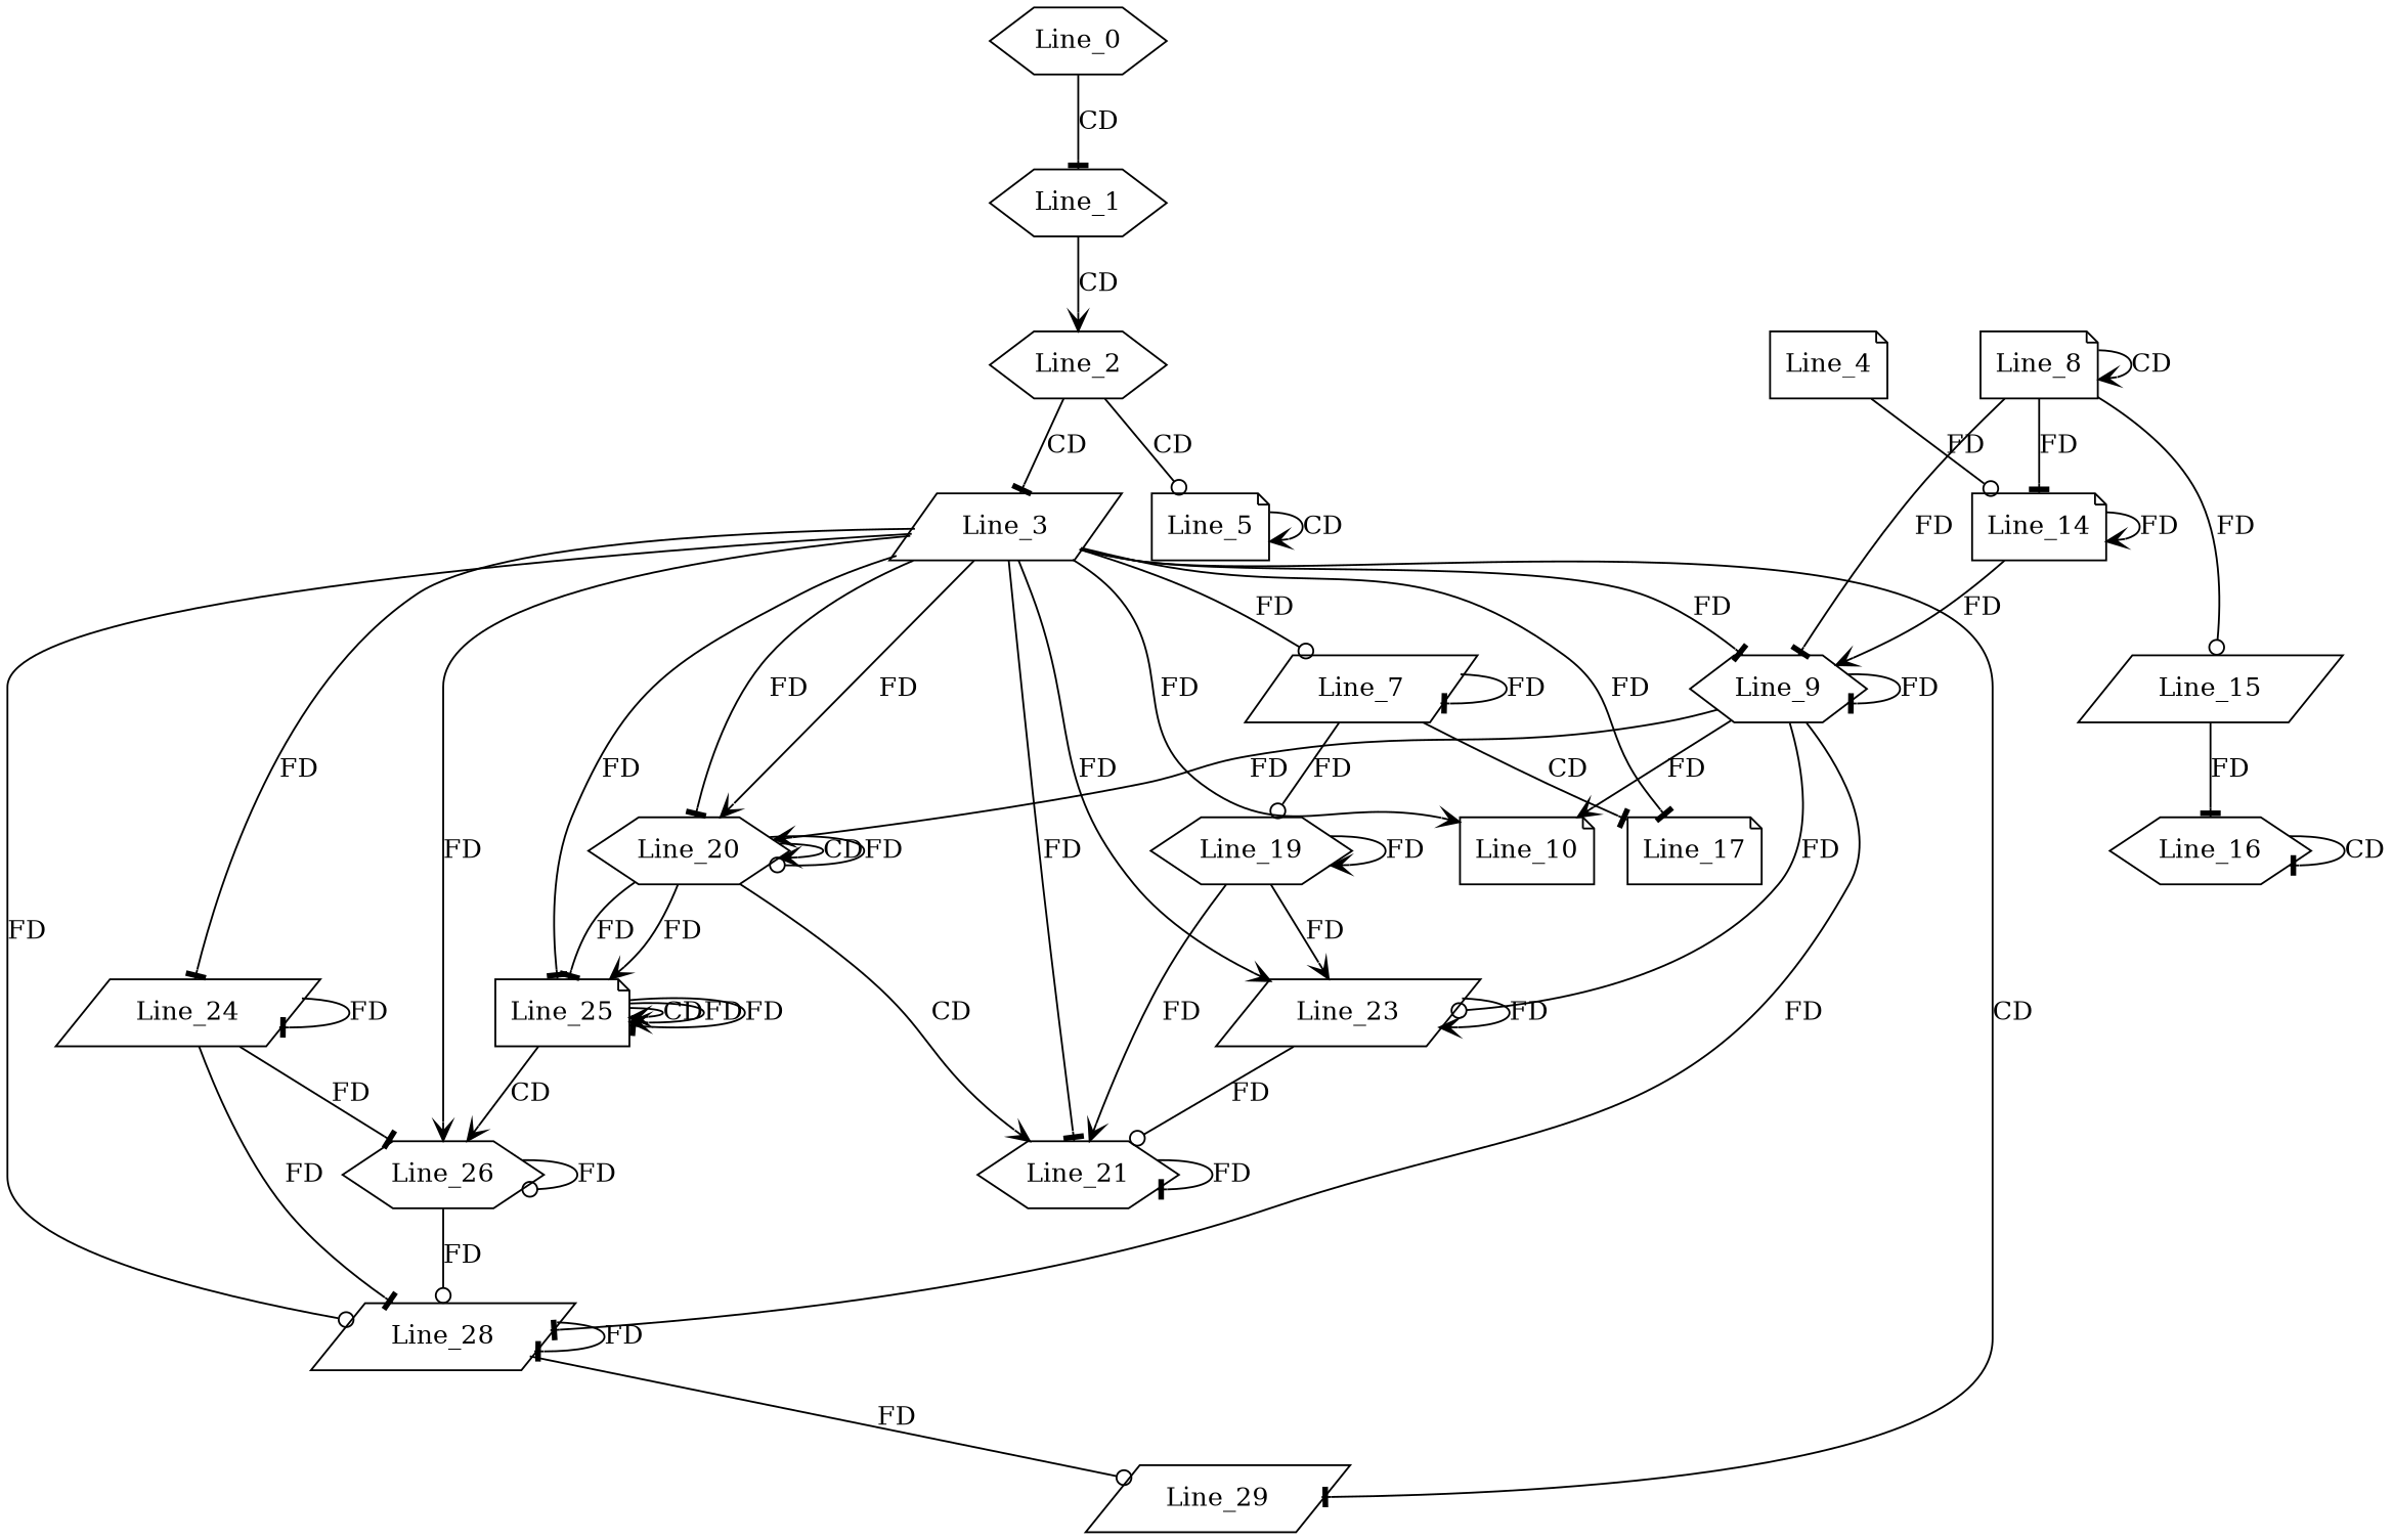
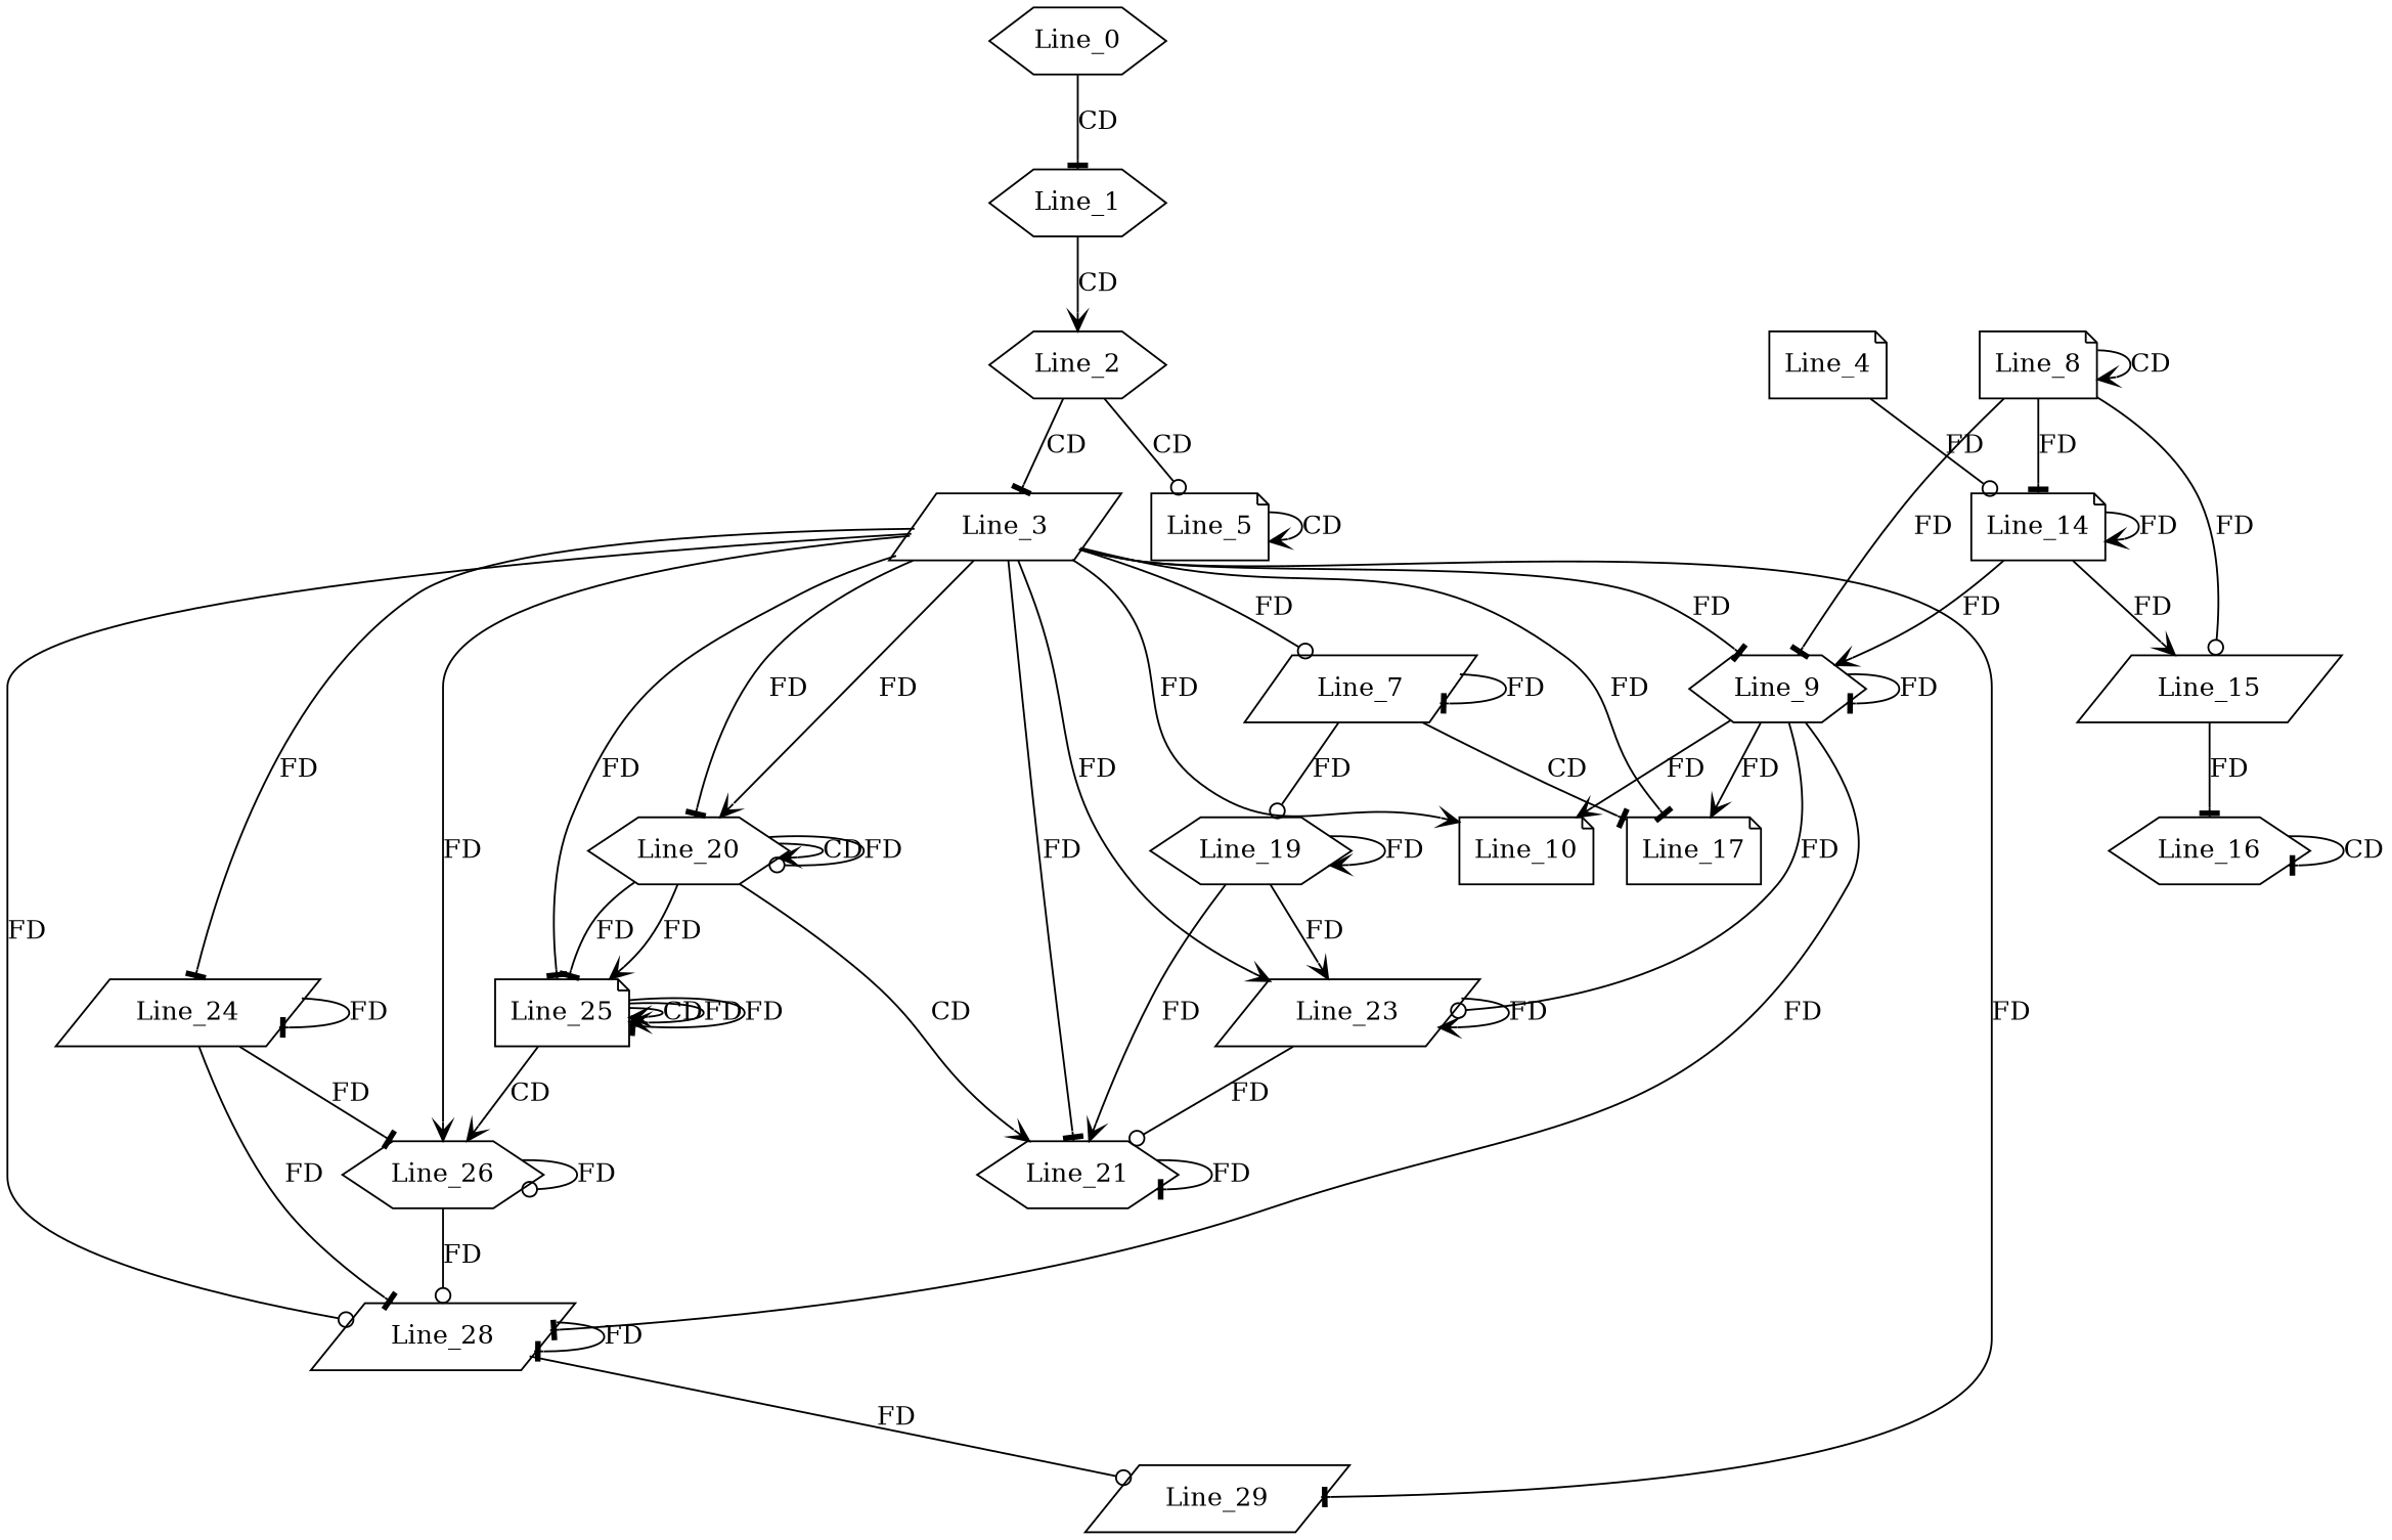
  digraph {
    node [shape=hexagon]
    edge [arrowhead=tee]
    Line_0
    Line_1
    Line_2
    Line_3 [shape=parallelogram]
    Line_5 [shape=note]
    Line_7 [shape=parallelogram]
    Line_9
    Line_10 [shape=note]
    Line_17 [shape=note]
    Line_20
    Line_21
    Line_23 [shape=parallelogram]
    Line_24 [shape=parallelogram]
    Line_25 [shape=note]
    Line_26
    Line_28 [shape=parallelogram]
    Line_29 [shape=parallelogram]
    Line_4 [shape=note]
    Line_14 [shape=note]
    Line_19
    Line_8 [shape=note]
    Line_15 [shape=parallelogram]
    Line_16
    Line_0 -> Line_1 [label=CD]
    Line_1 -> Line_2 [arrowhead=vee label=CD]
    Line_2 -> Line_3 [label=CD]
    Line_2 -> Line_5 [arrowhead=odot label=CD]
    Line_3 -> Line_7 [arrowhead=odot label=FD]
    Line_3 -> Line_9 [label=FD]
    Line_3 -> Line_10 [arrowhead=vee label=FD]
    Line_3 -> Line_17 [label=FD]
    Line_3 -> Line_20 [arrowhead=vee label=FD]
    Line_3 -> Line_20 [label=FD]
    Line_3 -> Line_21 [label=FD]
    Line_3 -> Line_23 [arrowhead=vee label=FD]
    Line_3 -> Line_24 [label=FD]
    Line_3 -> Line_25 [label=FD]
    Line_3 -> Line_26 [arrowhead=vee label=FD]
    Line_3 -> Line_28 [arrowhead=odot label=FD]
-   Line_3 -> Line_29 [label=CD]
+   Line_3 -> Line_29 [label=FD]
    Line_5 -> Line_5 [arrowhead=vee label=CD]
    Line_7 -> Line_7 [label=FD]
    Line_7 -> Line_17 [label=CD]
    Line_7 -> Line_19 [arrowhead=odot label=FD]
    Line_9 -> Line_9 [label=FD]
    Line_9 -> Line_10 [arrowhead=vee label=FD]
-   Line_9 -> Line_20 [arrowhead=vee label=FD]
+   Line_9 -> Line_17 [arrowhead=vee label=FD]
    Line_9 -> Line_23 [arrowhead=odot label=FD]
    Line_9 -> Line_28 [label=FD]
    Line_20 -> Line_20 [arrowhead=vee label=CD]
    Line_20 -> Line_20 [arrowhead=odot label=FD]
    Line_20 -> Line_21 [arrowhead=vee label=CD]
    Line_20 -> Line_25 [arrowhead=vee label=FD]
    Line_20 -> Line_25 [label=FD]
    Line_21 -> Line_21 [label=FD]
    Line_23 -> Line_21 [arrowhead=odot label=FD]
    Line_23 -> Line_23 [arrowhead=vee label=FD]
    Line_24 -> Line_24 [label=FD]
    Line_24 -> Line_26 [label=FD]
    Line_24 -> Line_28 [label=FD]
    Line_25 -> Line_25 [arrowhead=vee label=CD]
    Line_25 -> Line_25 [arrowhead=vee label=FD]
    Line_25 -> Line_25 [label=FD]
    Line_25 -> Line_26 [arrowhead=vee label=CD]
    Line_26 -> Line_26 [arrowhead=odot label=FD]
    Line_26 -> Line_28 [arrowhead=odot label=FD]
    Line_28 -> Line_28 [label=FD]
    Line_28 -> Line_29 [arrowhead=odot label=FD]
    Line_4 -> Line_14 [arrowhead=odot label=FD]
    Line_14 -> Line_9 [arrowhead=vee label=FD]
    Line_14 -> Line_14 [arrowhead=vee label=FD]
+   Line_14 -> Line_15 [arrowhead=vee label=FD]
    Line_19 -> Line_21 [arrowhead=vee label=FD]
    Line_19 -> Line_23 [arrowhead=vee label=FD]
    Line_19 -> Line_19 [arrowhead=vee label=FD]
    Line_8 -> Line_9 [label=FD]
    Line_8 -> Line_14 [label=FD]
    Line_8 -> Line_8 [arrowhead=vee label=CD]
    Line_8 -> Line_15 [arrowhead=odot label=FD]
    Line_15 -> Line_16 [label=FD]
    Line_16 -> Line_16 [label=CD]
  }
